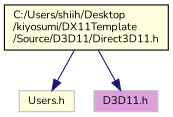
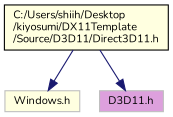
  digraph {
    fontname=Nunito
    node [color=grey75 fillcolor=lightyellow fontname=Nunito fontsize=10 shape=record style=filled]
    edge [color=midnightblue fontname=Nunito fontsize=10 labelfontname=Helvetica labelfontsize=10 style=solid]
    n1 [color=black fontcolor=black height=0.2 label="C:/Users/shiih/Desktop\l/kiyosumi/DX11Template\l/Source/D3D11/Direct3D11.h" width=0.4]
-   n2 [height=0.2 label="Users.h" width=0.4]
+   n2 [height=0.2 label="Windows.h" width=0.4]
    n3 [fillcolor=plum height=0.2 label="D3D11.h" width=0.4]
    n1 -> n2
    n1 -> n3
  }
